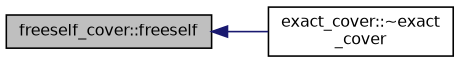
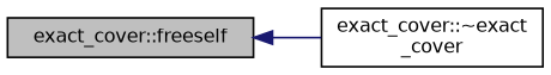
  digraph {
    rankdir=LR
    node [color=black fontname=Helvetica fontsize=10 shape=record style=filled]
-   n1 [fillcolor=grey75 fontcolor=black height=0.2 label="freeself_cover::freeself" width=0.4]
+   n1 [fillcolor=grey75 fontcolor=black height=0.2 label="exact_cover::freeself" width=0.4]
    n2 [fillcolor=white height=0.2 label="exact_cover::~exact\l_cover" width=0.4]
    n1 -> n2 [color=midnightblue dir=back fontname=Helvetica fontsize=10 labelfontname=Helvetica labelfontsize=10 style=solid]
  }
